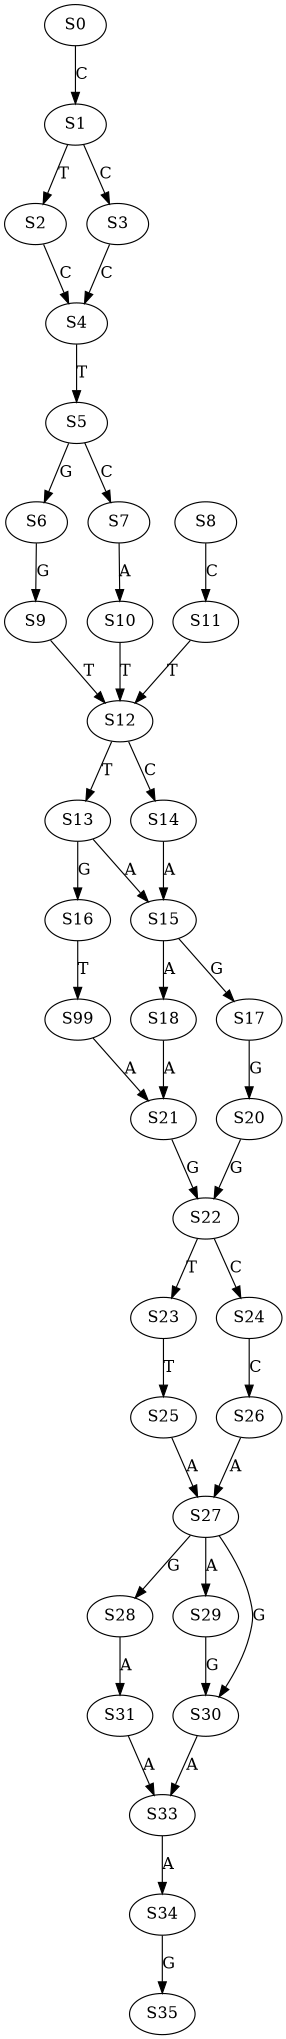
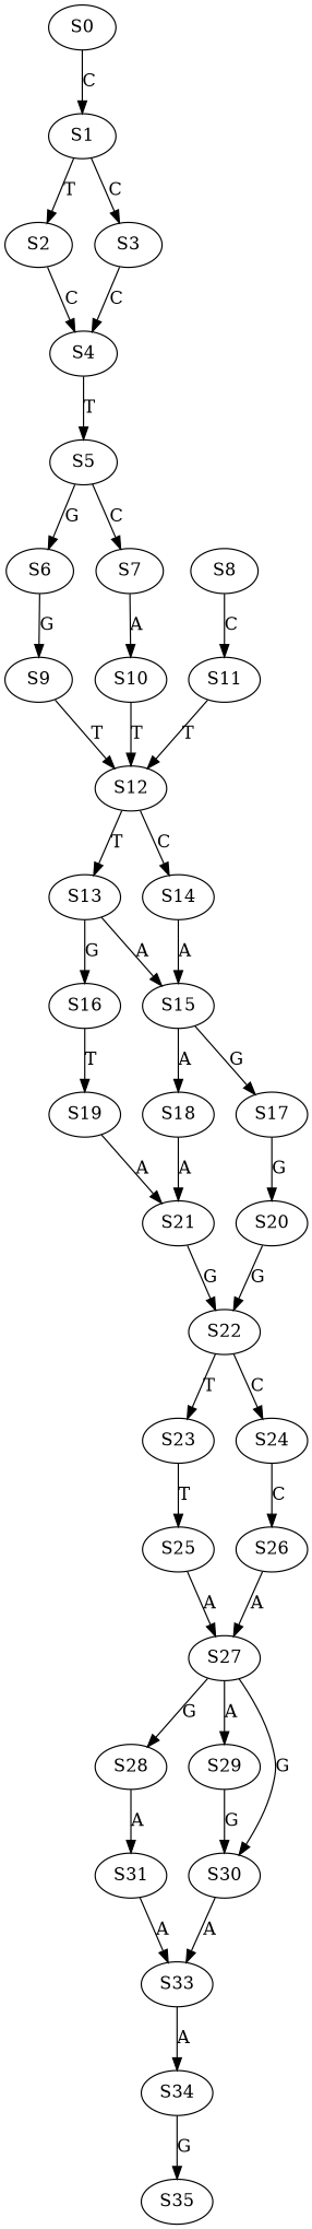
  strict digraph {
    S0
    S1
    S2
    S3
    S4
    S5
    S6
    S7
    S9
    S10
    S8
    S11
    S12
    S13
    S14
    S15
    S16
    S17
    S18
-   S19 [label=S99]
+   S19
    S20
    S21
    S22
    S23
    S24
    S25
    S26
    S27
    S28
    S29
    S30
    S31
    S33
    S34
    S35
    S0 -> S1 [label=C]
    S1 -> S2 [label=T]
    S1 -> S3 [label=C]
    S2 -> S4 [label=C]
    S3 -> S4 [label=C]
    S4 -> S5 [label=T]
    S5 -> S6 [label=G]
    S5 -> S7 [label=C]
    S6 -> S9 [label=G]
    S7 -> S10 [label=A]
    S9 -> S12 [label=T]
    S10 -> S12 [label=T]
    S8 -> S11 [label=C]
    S11 -> S12 [label=T]
    S12 -> S13 [label=T]
    S12 -> S14 [label=C]
    S13 -> S15 [label=A]
    S13 -> S16 [label=G]
    S14 -> S15 [label=A]
    S15 -> S17 [label=G]
    S15 -> S18 [label=A]
    S16 -> S19 [label=T]
    S17 -> S20 [label=G]
    S18 -> S21 [label=A]
    S19 -> S21 [label=A]
    S20 -> S22 [label=G]
    S21 -> S22 [label=G]
    S22 -> S23 [label=T]
    S22 -> S24 [label=C]
    S23 -> S25 [label=T]
    S24 -> S26 [label=C]
    S25 -> S27 [label=A]
    S26 -> S27 [label=A]
    S27 -> S28 [label=G]
    S27 -> S29 [label=A]
    S27 -> S30 [label=G]
    S28 -> S31 [label=A]
    S29 -> S30 [label=G]
    S30 -> S33 [label=A]
    S31 -> S33 [label=A]
    S33 -> S34 [label=A]
    S34 -> S35 [label=G]
  }
